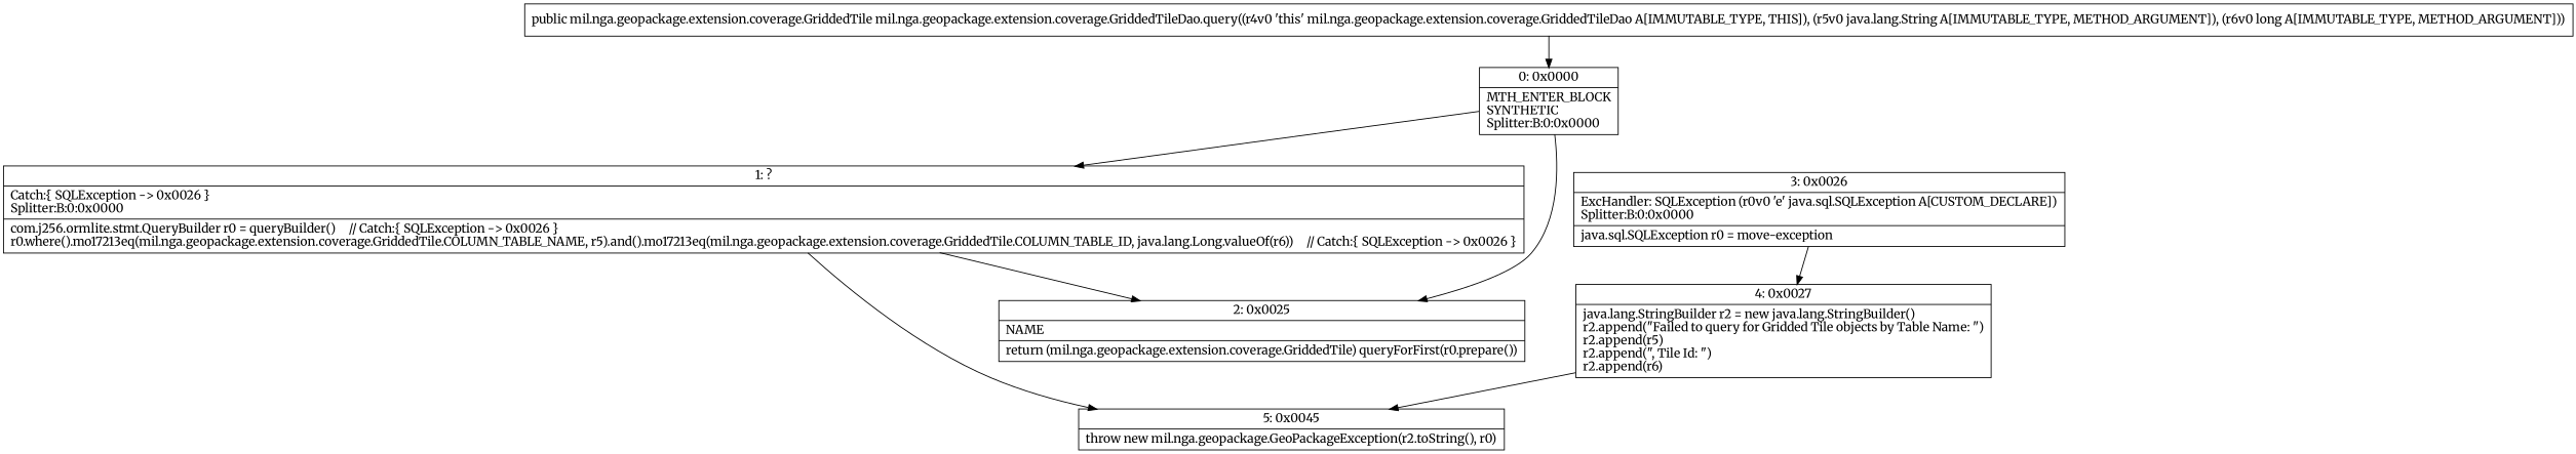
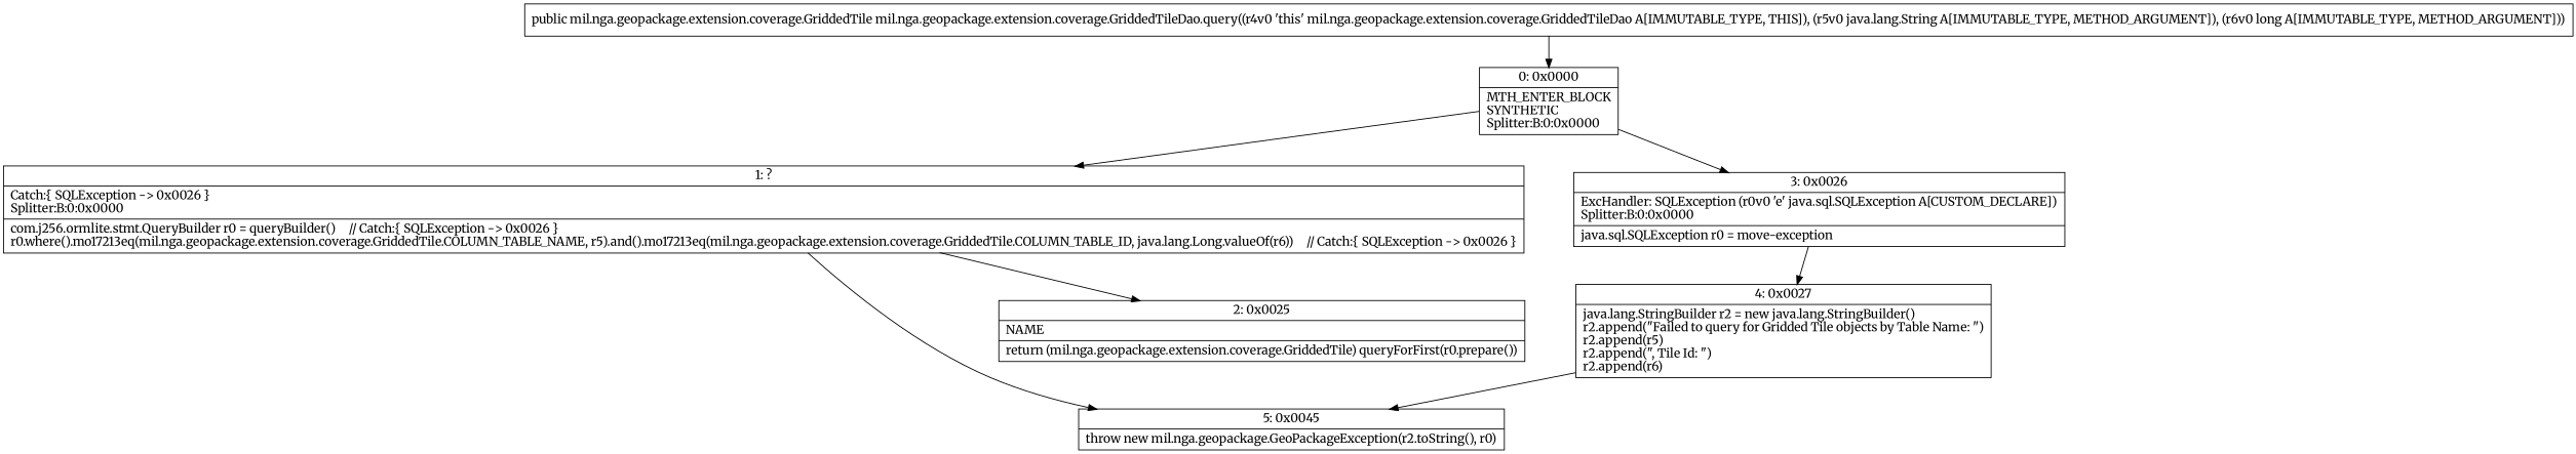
  digraph {
    fontname=Merriweather
    node [fontname=Merriweather shape=record]
    edge [fontname=Merriweather]
    n1 [label="{0\:\ 0x0000|MTH_ENTER_BLOCK\lSYNTHETIC\lSplitter:B:0:0x0000\l}"]
    n2 [label="{1\:\ ?|Catch:\{ SQLException \-\> 0x0026 \}\lSplitter:B:0:0x0000\l|com.j256.ormlite.stmt.QueryBuilder r0 = queryBuilder()     \/\/ Catch:\{ SQLException \-\> 0x0026 \}\lr0.where().mo17213eq(mil.nga.geopackage.extension.coverage.GriddedTile.COLUMN_TABLE_NAME, r5).and().mo17213eq(mil.nga.geopackage.extension.coverage.GriddedTile.COLUMN_TABLE_ID, java.lang.Long.valueOf(r6))     \/\/ Catch:\{ SQLException \-\> 0x0026 \}\l}"]
    n3 [label="{3\:\ 0x0026|ExcHandler: SQLException (r0v0 'e' java.sql.SQLException A[CUSTOM_DECLARE])\lSplitter:B:0:0x0000\l|java.sql.SQLException r0 = move\-exception\l}"]
    n4 [label="{2\:\ 0x0025|NAME\l|return (mil.nga.geopackage.extension.coverage.GriddedTile) queryForFirst(r0.prepare())\l}"]
    n5 [label="{5\:\ 0x0045|throw new mil.nga.geopackage.GeoPackageException(r2.toString(), r0)\l}"]
    n6 [label="{4\:\ 0x0027|java.lang.StringBuilder r2 = new java.lang.StringBuilder()\lr2.append(\"Failed to query for Gridded Tile objects by Table Name: \")\lr2.append(r5)\lr2.append(\", Tile Id: \")\lr2.append(r6)\l}"]
    n7 [label="{public mil.nga.geopackage.extension.coverage.GriddedTile mil.nga.geopackage.extension.coverage.GriddedTileDao.query((r4v0 'this' mil.nga.geopackage.extension.coverage.GriddedTileDao A[IMMUTABLE_TYPE, THIS]), (r5v0 java.lang.String A[IMMUTABLE_TYPE, METHOD_ARGUMENT]), (r6v0 long A[IMMUTABLE_TYPE, METHOD_ARGUMENT])) }"]
    n1 -> n2
-   n1 -> n4
+   n1 -> n3
    n2 -> n4
    n2 -> n5
    n3 -> n6
    n6 -> n5
    n7 -> n1
  }
